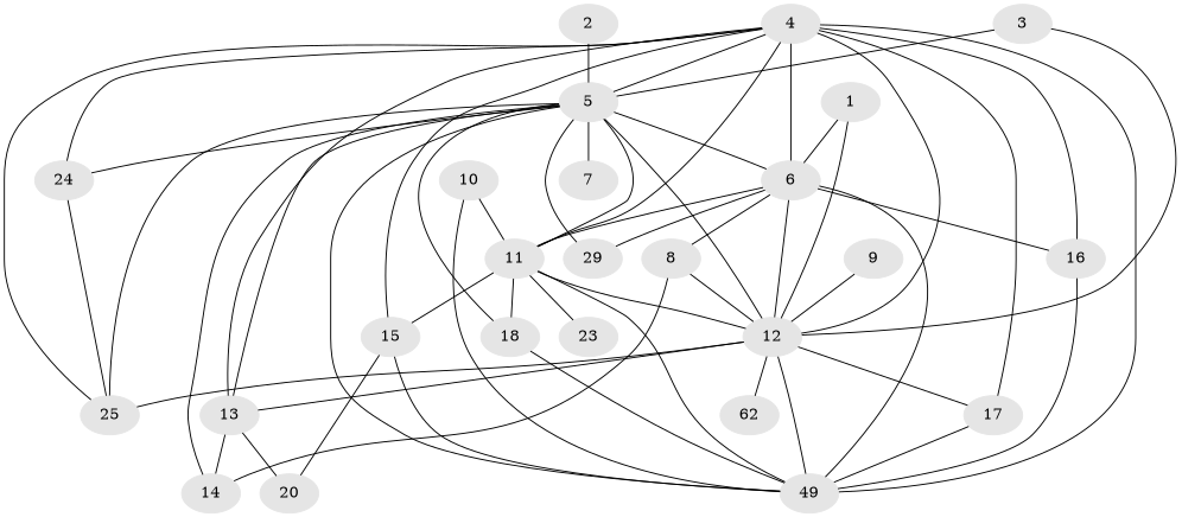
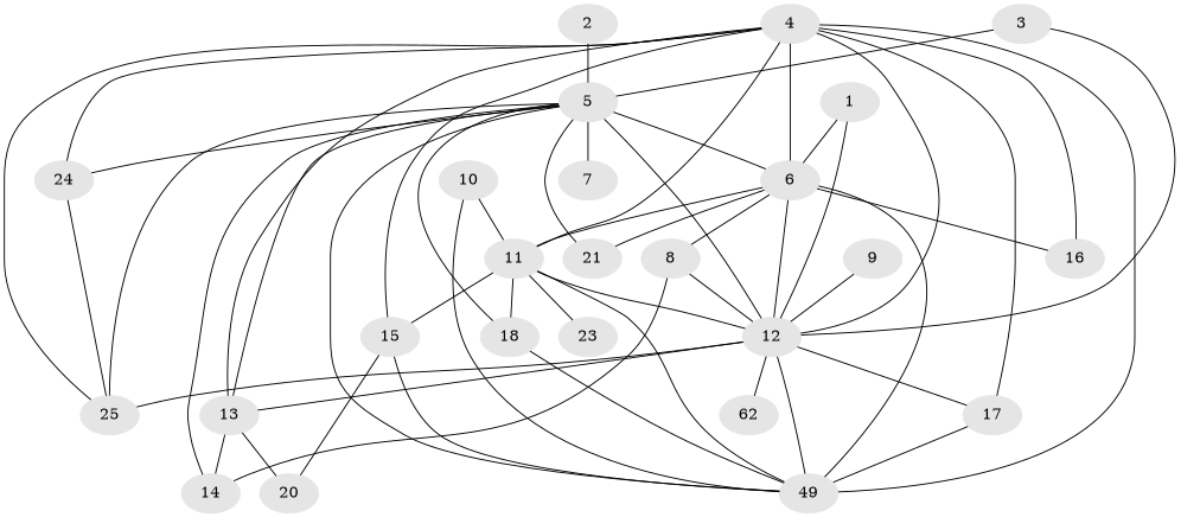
  graph {
    node [color=gray90 style=filled]
    edge [weight=1.0]
    1
    6
    12
    11
    16
    n6 [label=49]
-   21 [label=29]
+   21
    8
    13
    25
    17
    n12 [label=62]
    2
    5
    14
    24
    7
    18
    3
    4
    15
    23
    20
    9
    10
    1 -- 6
    1 -- 12
    6 -- 12 [weight=2.0]
    6 -- 11
    6 -- 16
    6 -- n6 [weight=4.0]
    6 -- 21
    6 -- 8 [weight=2.0]
    12 -- n6 [weight=6.0]
    12 -- 13
    12 -- 25 [weight=2.0]
    12 -- 17
    12 -- n12 [weight=2.0]
    11 -- 12 [weight=3.0]
    11 -- n6 [weight=3.0]
    11 -- 18
    11 -- 15 [weight=2.0]
    11 -- 23
-   16 -- n6
    8 -- 12
    8 -- 14
    13 -- 14
    13 -- 20
    17 -- n6 [weight=2.0]
    2 -- 5 [weight=2.0]
    5 -- 6 [weight=3.0]
    5 -- 12 [weight=5.0]
-   5 -- 11 [weight=2.0]
    5 -- n6 [weight=6.0]
    5 -- 21
    5 -- 13
    5 -- 25
    5 -- 14
    5 -- 24
    5 -- 7 [weight=2.0]
    5 -- 18 [weight=2.0]
    24 -- 25
    18 -- n6
    3 -- 12
    3 -- 5
    4 -- 6
    4 -- 12 [weight=2.0]
    4 -- 11
    4 -- 16
    4 -- n6 [weight=3.0]
    4 -- 13
    4 -- 25
    4 -- 17
-   4 -- 5 [weight=2.0]
    4 -- 24
    4 -- 15
    15 -- n6
    15 -- 20
    9 -- 12 [weight=2.0]
    10 -- 11
    10 -- n6 [weight=2.0]
  }
